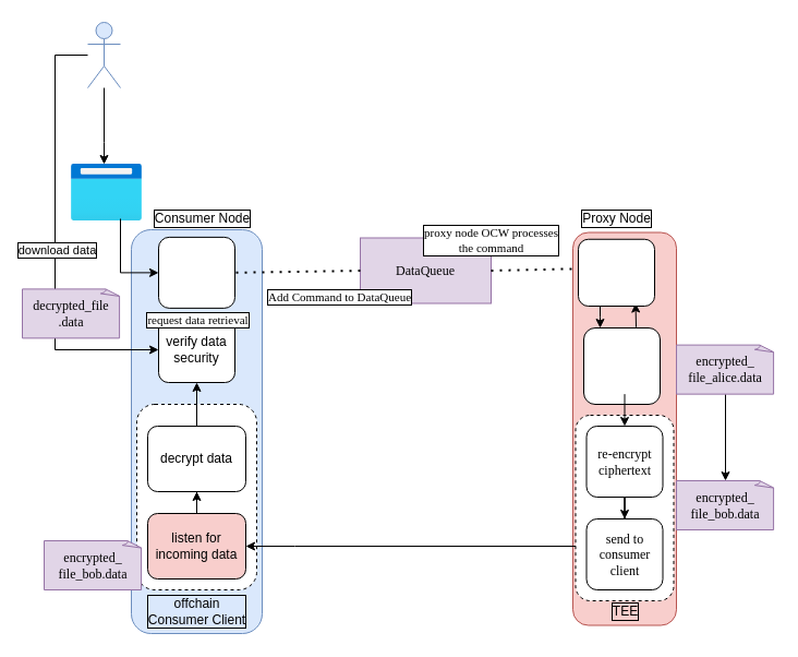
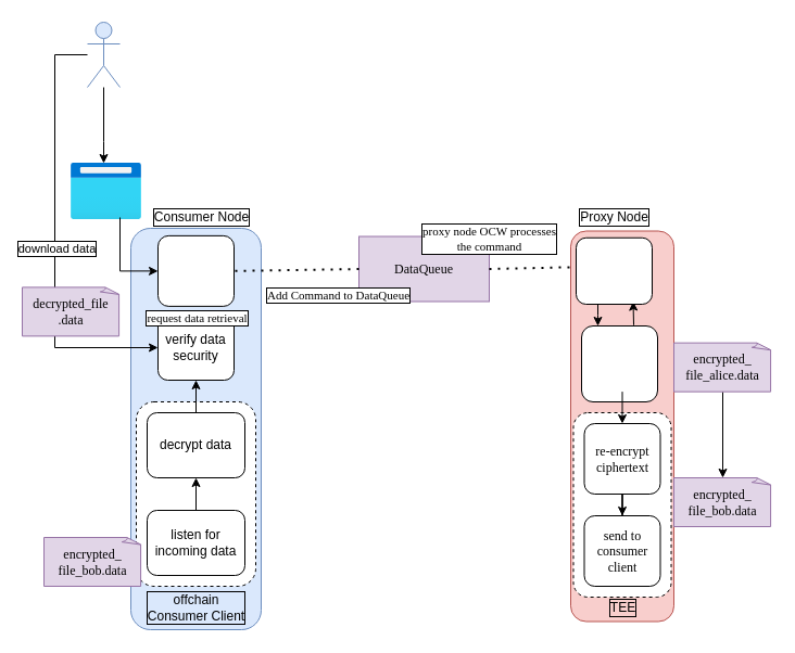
  <mxCell id="0" />
  <mxCell id="1" parent="0" />
  <mxCell id="2" value="" style="rounded=1;whiteSpace=wrap;html=1;fillColor=#f8cecc;strokeColor=#b85450;fontFamily=Verdana;direction=west;" parent="1" vertex="1"><mxGeometry x="525" y="212.5" width="95" height="360" as="geometry" /></mxCell>
  <mxCell id="3" style="edgeStyle=orthogonalEdgeStyle;rounded=0;orthogonalLoop=1;jettySize=auto;html=1;entryX=0.75;entryY=1;entryDx=0;entryDy=0;" edge="1" parent="1" source="4" target="23"><mxGeometry relative="1" as="geometry"><Array as="points"><mxPoint x="583" y="299" /><mxPoint x="583" y="299" /></Array></mxGeometry></mxCell>
  <mxCell id="4" value="" style="rounded=1;whiteSpace=wrap;html=1;fontFamily=Verdana;" parent="1" vertex="1"><mxGeometry x="535" y="300.01" width="70" height="70" as="geometry" /></mxCell>
  <mxCell id="5" value="" style="edgeStyle=orthogonalEdgeStyle;rounded=0;orthogonalLoop=1;jettySize=auto;html=1;fontFamily=Verdana;" parent="1" source="6" target="8" edge="1"><mxGeometry relative="1" as="geometry"><Array as="points"><mxPoint x="95" y="130" /><mxPoint x="95" y="130" /></Array></mxGeometry></mxCell>
  <mxCell id="6" value="" style="shape=umlActor;verticalLabelPosition=bottom;verticalAlign=top;html=1;outlineConnect=0;fillColor=#dae8fc;strokeColor=#6c8ebf;fontFamily=Verdana;" parent="1" vertex="1"><mxGeometry x="80" y="20" width="30" height="60" as="geometry" /></mxCell>
  <mxCell id="7" value="" style="shape=image;verticalLabelPosition=bottom;verticalAlign=top;imageAspect=0;image=https://upload.wikimedia.org/wikipedia/commons/1/18/Ipfs-logo-1024-ice-text.png;fontFamily=Verdana;" parent="1" vertex="1"><mxGeometry x="542.5" y="309.39" width="60" height="51.25" as="geometry" /></mxCell>
  <mxCell id="8" value="" style="aspect=fixed;html=1;points=[];align=center;image;fontSize=12;image=img/lib/azure2/general/Browser.svg;fontFamily=Verdana;" parent="1" vertex="1"><mxGeometry x="65" y="150" width="65" height="52" as="geometry" /></mxCell>
  <mxCell id="9" value="DataQueue" style="rounded=0;whiteSpace=wrap;html=1;fillColor=#e1d5e7;strokeColor=#9673a6;fontFamily=Verdana;" parent="1" vertex="1"><mxGeometry x="330" y="217.5" width="120" height="60" as="geometry" /></mxCell>
  <mxCell id="10" value="" style="endArrow=none;dashed=1;html=1;dashPattern=1 3;strokeWidth=2;rounded=0;fontFamily=Verdana;exitX=1;exitY=0.5;exitDx=0;exitDy=0;" parent="1" source="9" target="23" edge="1"><mxGeometry width="50" height="50" relative="1" as="geometry"><mxPoint x="520" y="200" as="sourcePoint" /><mxPoint x="315" y="85" as="targetPoint" /><Array as="points" /></mxGeometry></mxCell>
  <mxCell id="11" value="&lt;div&gt;proxy node OCW processes &lt;br&gt;&lt;/div&gt;&lt;div&gt;the command&lt;/div&gt;" style="edgeLabel;html=1;align=center;verticalAlign=middle;resizable=0;points=[];fontFamily=Verdana;labelBorderColor=default;" parent="10" vertex="1" connectable="0"><mxGeometry x="-0.657" relative="1" as="geometry"><mxPoint x="-14" y="-28" as="offset" /></mxGeometry></mxCell>
  <mxCell id="12" value="" style="rounded=1;whiteSpace=wrap;html=1;fillColor=#dae8fc;strokeColor=#6c8ebf;fontFamily=Verdana;direction=south;" vertex="1" parent="1"><mxGeometry x="120" y="210" width="120" height="370" as="geometry" /></mxCell>
  <mxCell id="13" value="verify data security" style="rounded=1;whiteSpace=wrap;html=1;labelBackgroundColor=none;labelBorderColor=none;" vertex="1" parent="1"><mxGeometry x="145" y="290" width="70" height="60" as="geometry" /></mxCell>
  <mxCell id="14" value="offchain &lt;br&gt;Consumer Client" style="text;html=1;align=center;verticalAlign=middle;resizable=0;points=[];autosize=1;strokeColor=none;fillColor=none;labelBorderColor=#000000;" vertex="1" parent="1"><mxGeometry x="130" y="545" width="100" height="30" as="geometry" /></mxCell>
  <mxCell id="15" value="Consumer Node" style="text;html=1;align=center;verticalAlign=middle;resizable=0;points=[];autosize=1;strokeColor=none;fillColor=none;labelBorderColor=default;" vertex="1" parent="1"><mxGeometry x="135" y="190" width="100" height="20" as="geometry" /></mxCell>
  <mxCell id="16" value="Proxy Node" style="text;html=1;align=center;verticalAlign=middle;resizable=0;points=[];autosize=1;strokeColor=none;fillColor=none;labelBorderColor=default;" vertex="1" parent="1"><mxGeometry x="525" y="190" width="80" height="20" as="geometry" /></mxCell>
  <mxCell id="17" style="edgeStyle=orthogonalEdgeStyle;rounded=0;orthogonalLoop=1;jettySize=auto;html=1;" edge="1" parent="1" source="23" target="4"><mxGeometry relative="1" as="geometry"><mxPoint x="560" y="321" as="targetPoint" /><Array as="points"><mxPoint x="550" y="290" /><mxPoint x="550" y="290" /></Array></mxGeometry></mxCell>
  <mxCell id="18" value="" style="edgeStyle=orthogonalEdgeStyle;rounded=0;orthogonalLoop=1;jettySize=auto;html=1;" edge="1" parent="1" source="19" target="34"><mxGeometry relative="1" as="geometry" /></mxCell>
  <mxCell id="19" value="encrypted_&lt;br&gt;file_alice.data" style="whiteSpace=wrap;html=1;shape=mxgraph.basic.document;fillColor=#e1d5e7;strokeColor=#9673a6;fontFamily=Verdana;" parent="1" vertex="1"><mxGeometry x="620" y="315.64" width="90" height="45" as="geometry" /></mxCell>
  <mxCell id="20" style="edgeStyle=orthogonalEdgeStyle;rounded=0;orthogonalLoop=1;jettySize=auto;html=1;entryX=0;entryY=0.5;entryDx=0;entryDy=0;" edge="1" parent="1" source="6" target="13"><mxGeometry relative="1" as="geometry"><Array as="points"><mxPoint x="50" y="50" /><mxPoint x="50" y="320" /></Array></mxGeometry></mxCell>
  <mxCell id="21" value="download data" style="edgeLabel;html=1;align=center;verticalAlign=middle;resizable=0;points=[];labelBorderColor=default;" vertex="1" connectable="0" parent="20"><mxGeometry x="-0.439" y="1" relative="1" as="geometry"><mxPoint y="97" as="offset" /></mxGeometry></mxCell>
  <mxCell id="22" value="" style="rounded=1;whiteSpace=wrap;html=1;fontFamily=Verdana;" vertex="1" parent="1"><mxGeometry x="530" y="218.75" width="70" height="61.25" as="geometry" /></mxCell>
  <mxCell id="23" value="" style="shape=image;verticalLabelPosition=bottom;verticalAlign=top;imageAspect=0;image=https://cdn-images-1.medium.com/max/960/1*OQP5QAtLtrVCtNCKwB6GkQ.png;fontFamily=Verdana;" parent="1" vertex="1"><mxGeometry x="530" y="212.5" width="70" height="65" as="geometry" /></mxCell>
  <mxCell id="24" value="" style="rounded=1;whiteSpace=wrap;html=1;fontFamily=Verdana;" vertex="1" parent="1"><mxGeometry x="145" y="216.88" width="70" height="65" as="geometry" /></mxCell>
  <mxCell id="25" value="" style="shape=image;verticalLabelPosition=bottom;verticalAlign=top;imageAspect=0;image=https://cdn-images-1.medium.com/max/960/1*OQP5QAtLtrVCtNCKwB6GkQ.png;fontFamily=Verdana;" parent="1" vertex="1"><mxGeometry x="145" y="214.38" width="70" height="70" as="geometry" /></mxCell>
  <mxCell id="26" value="" style="rounded=1;whiteSpace=wrap;html=1;labelBackgroundColor=none;labelBorderColor=default;dashed=1;" vertex="1" parent="1"><mxGeometry x="125" y="370" width="110" height="170" as="geometry" /></mxCell>
- <mxCell id="27" value="decrypt data" style="rounded=1;whiteSpace=wrap;html=1;labelBackgroundColor=none;labelBorderColor=none;" vertex="1" parent="1"><mxGeometry x="135" y="390" width="90" height="60" as="geometry" /></mxCell>
- <mxCell id="28" value="listen for incoming data" style="rounded=1;whiteSpace=wrap;html=1;labelBackgroundColor=none;labelBorderColor=none;fillColor=#f8cecc;" vertex="1" parent="1"><mxGeometry x="135" y="470" width="90" height="60" as="geometry" /></mxCell>
+ <mxCell id="27" value="decrypt data" style="rounded=1;whiteSpace=wrap;html=1;labelBackgroundColor=none;labelBorderColor=none;" vertex="1" parent="1"><mxGeometry x="135" y="380" width="90" height="60" as="geometry" /></mxCell>
+ <mxCell id="28" value="listen for incoming data" style="rounded=1;whiteSpace=wrap;html=1;labelBackgroundColor=none;labelBorderColor=none;" vertex="1" parent="1"><mxGeometry x="135" y="470" width="90" height="60" as="geometry" /></mxCell>
  <mxCell id="29" value="" style="edgeStyle=orthogonalEdgeStyle;rounded=0;orthogonalLoop=1;jettySize=auto;html=1;" edge="1" parent="1" source="28" target="27"><mxGeometry relative="1" as="geometry" /></mxCell>
  <mxCell id="30" value="" style="edgeStyle=orthogonalEdgeStyle;rounded=0;orthogonalLoop=1;jettySize=auto;html=1;" edge="1" parent="1" source="27" target="13"><mxGeometry relative="1" as="geometry" /></mxCell>
  <mxCell id="31" value="" style="endArrow=none;dashed=1;html=1;dashPattern=1 3;strokeWidth=2;rounded=0;exitX=0;exitY=0.5;exitDx=0;exitDy=0;entryX=1;entryY=0.5;entryDx=0;entryDy=0;fontFamily=Verdana;" parent="1" source="9" edge="1" target="25"><mxGeometry width="50" height="50" relative="1" as="geometry"><mxPoint x="344.66" y="178.89" as="sourcePoint" /><mxPoint x="345.18" y="101.11" as="targetPoint" /></mxGeometry></mxCell>
  <mxCell id="32" value="&lt;div&gt;Add Command to DataQueue&lt;/div&gt;" style="edgeLabel;html=1;align=center;verticalAlign=middle;resizable=0;points=[];fontFamily=Verdana;labelBorderColor=default;" parent="31" vertex="1" connectable="0"><mxGeometry x="0.312" y="1" relative="1" as="geometry"><mxPoint x="55" y="22" as="offset" /></mxGeometry></mxCell>
- <mxCell id="33" style="edgeStyle=orthogonalEdgeStyle;rounded=0;orthogonalLoop=1;jettySize=auto;html=1;entryX=1;entryY=0.5;entryDx=0;entryDy=0;" edge="1" parent="1" source="41" target="28"><mxGeometry relative="1" as="geometry"><mxPoint x="220" y="500" as="targetPoint" /><Array as="points"><mxPoint x="270" y="500" /><mxPoint x="270" y="500" /></Array></mxGeometry></mxCell>
  <mxCell id="34" value="encrypted_&lt;br&gt;file_bob.data" style="whiteSpace=wrap;html=1;shape=mxgraph.basic.document;fillColor=#e1d5e7;strokeColor=#9673a6;fontFamily=Verdana;" vertex="1" parent="1"><mxGeometry x="620" y="440" width="90" height="45" as="geometry" /></mxCell>
  <mxCell id="35" value="encrypted_&lt;br&gt;file_bob.data" style="whiteSpace=wrap;html=1;shape=mxgraph.basic.document;fillColor=#e1d5e7;strokeColor=#9673a6;fontFamily=Verdana;" vertex="1" parent="1"><mxGeometry x="40" y="495" width="90" height="45" as="geometry" /></mxCell>
  <mxCell id="36" value="decrypted_file&lt;br&gt;.data" style="whiteSpace=wrap;html=1;shape=mxgraph.basic.document;fillColor=#e1d5e7;strokeColor=#9673a6;fontFamily=Verdana;" vertex="1" parent="1"><mxGeometry x="20" y="264.38" width="90" height="45" as="geometry" /></mxCell>
  <mxCell id="37" value="" style="rounded=1;whiteSpace=wrap;html=1;labelBackgroundColor=none;labelBorderColor=default;dashed=1;" vertex="1" parent="1"><mxGeometry x="527.5" y="380" width="90" height="170" as="geometry" /></mxCell>
  <mxCell id="38" value="re-encrypt&lt;br&gt;ciphertext" style="rounded=1;whiteSpace=wrap;html=1;fontFamily=Verdana;" vertex="1" parent="1"><mxGeometry x="537.5" y="390" width="70" height="65" as="geometry" /></mxCell>
  <mxCell id="39" value="" style="edgeStyle=orthogonalEdgeStyle;rounded=0;orthogonalLoop=1;jettySize=auto;html=1;" edge="1" parent="1" source="38" target="41"><mxGeometry relative="1" as="geometry" /></mxCell>
  <mxCell id="40" value="" style="edgeStyle=orthogonalEdgeStyle;rounded=0;orthogonalLoop=1;jettySize=auto;html=1;" edge="1" parent="1" source="7" target="38"><mxGeometry relative="1" as="geometry"><Array as="points"><mxPoint x="570" y="400" /><mxPoint x="570" y="400" /></Array></mxGeometry></mxCell>
  <mxCell id="41" value="send to consumer client" style="rounded=1;whiteSpace=wrap;html=1;fontFamily=Verdana;" vertex="1" parent="1"><mxGeometry x="537.5" y="475" width="70" height="65" as="geometry" /></mxCell>
  <mxCell id="42" value="TEE" style="text;html=1;align=center;verticalAlign=middle;resizable=0;points=[];autosize=1;strokeColor=none;fillColor=none;rounded=0;labelBorderColor=default;" vertex="1" parent="1"><mxGeometry x="552.5" y="550" width="40" height="20" as="geometry" /></mxCell>
  <mxCell id="43" style="edgeStyle=orthogonalEdgeStyle;rounded=0;orthogonalLoop=1;jettySize=auto;html=1;fontFamily=Verdana;entryX=0;entryY=0.5;entryDx=0;entryDy=0;" parent="1" target="25" edge="1"><mxGeometry relative="1" as="geometry"><mxPoint x="110" y="200" as="sourcePoint" /><Array as="points"><mxPoint x="110" y="250" /><mxPoint x="145" y="250" /></Array></mxGeometry></mxCell>
  <mxCell id="44" value="request data retrieval&lt;div&gt;&lt;/div&gt;" style="edgeLabel;html=1;align=center;verticalAlign=middle;resizable=0;points=[];fontFamily=Verdana;labelBorderColor=default;" parent="43" vertex="1" connectable="0"><mxGeometry x="-0.266" relative="1" as="geometry"><mxPoint x="70" y="61" as="offset" /></mxGeometry></mxCell>
